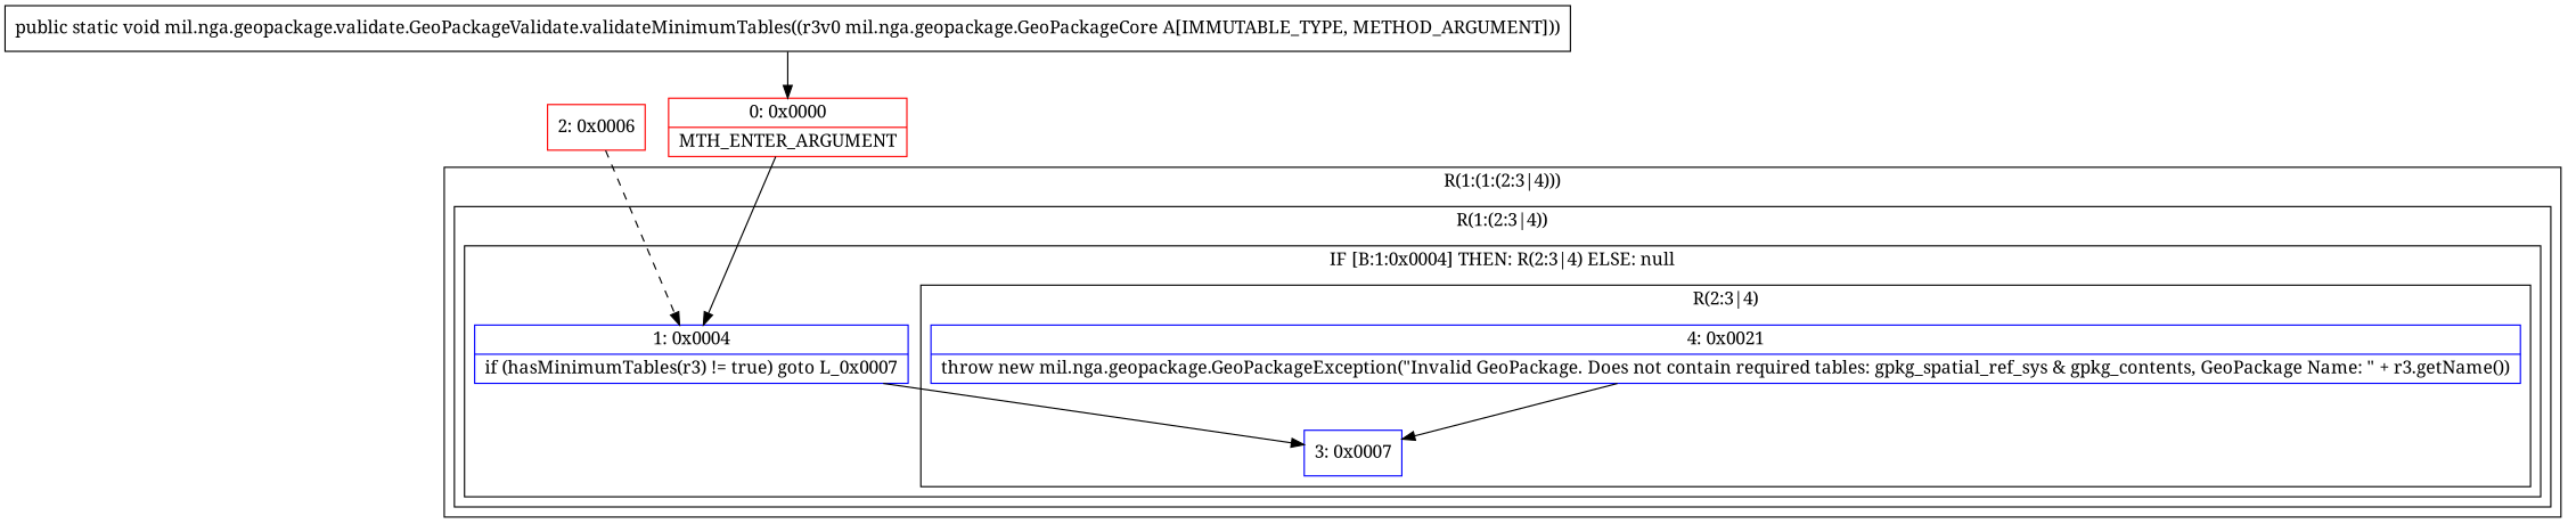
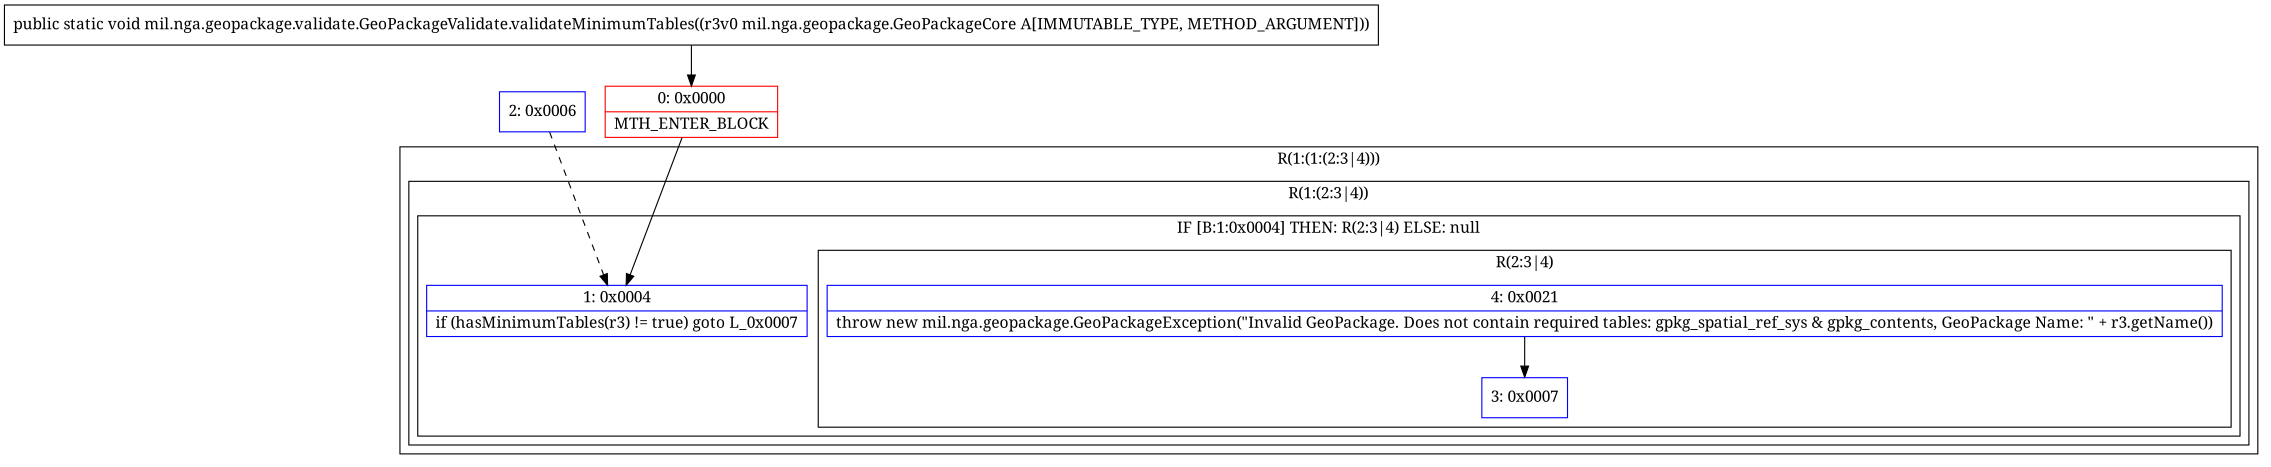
  digraph {
    fontname="Noto Serif"
    node [color=blue fontname="Noto Serif" shape=record]
    edge [fontname="Noto Serif"]
    n1 [label="{3\:\ 0x0007}"]
    n2 [label="{4\:\ 0x0021|throw new mil.nga.geopackage.GeoPackageException(\"Invalid GeoPackage. Does not contain required tables: gpkg_spatial_ref_sys & gpkg_contents, GeoPackage Name: \" + r3.getName())\l}"]
    n3 [label="{1\:\ 0x0004|if (hasMinimumTables(r3) != true) goto L_0x0007\l}"]
-   n4 [color=red label="{2\:\ 0x0006}"]
-   n5 [color=red label="{0\:\ 0x0000|MTH_ENTER_ARGUMENT\l}"]
+   n4 [label="{2\:\ 0x0006}"]
+   n5 [color=red label="{0\:\ 0x0000|MTH_ENTER_BLOCK\l}"]
    n6 [label="{public static void mil.nga.geopackage.validate.GeoPackageValidate.validateMinimumTables((r3v0 mil.nga.geopackage.GeoPackageCore A[IMMUTABLE_TYPE, METHOD_ARGUMENT])) }" color=""]
    subgraph cluster_1 {
      label="R(1:(1:(2:3|4)))"
      subgraph cluster_2 {
        label="R(1:(2:3|4))"
        subgraph cluster_3 {
          label="IF [B:1:0x0004] THEN: R(2:3|4) ELSE: null"
          n3
          subgraph cluster_4 {
            label="R(2:3|4)"
            n1
            n2
          }
        }
      }
    }
    n2 -> n1
-   n3 -> n1
    n4 -> n3 [style=dashed]
    n5 -> n3
    n6 -> n5
  }
